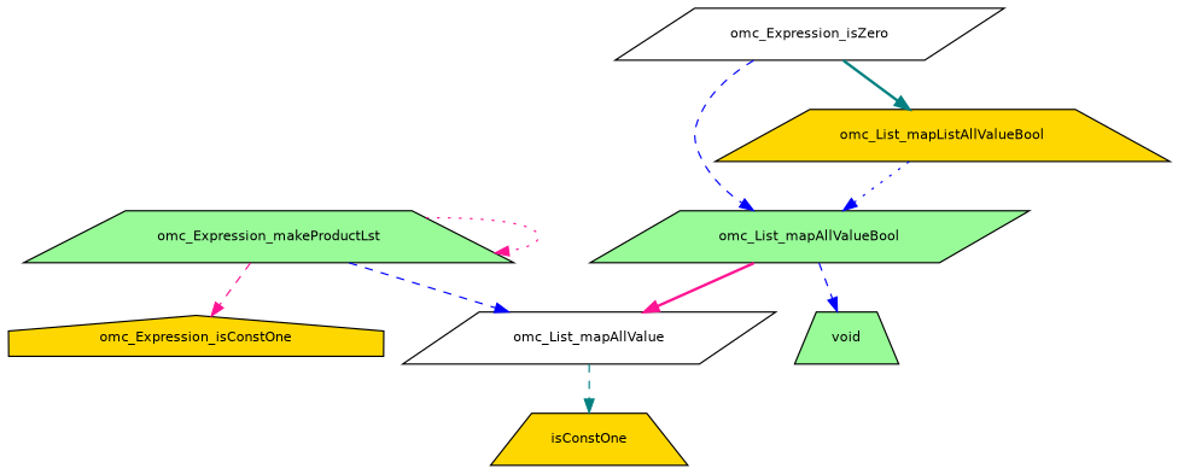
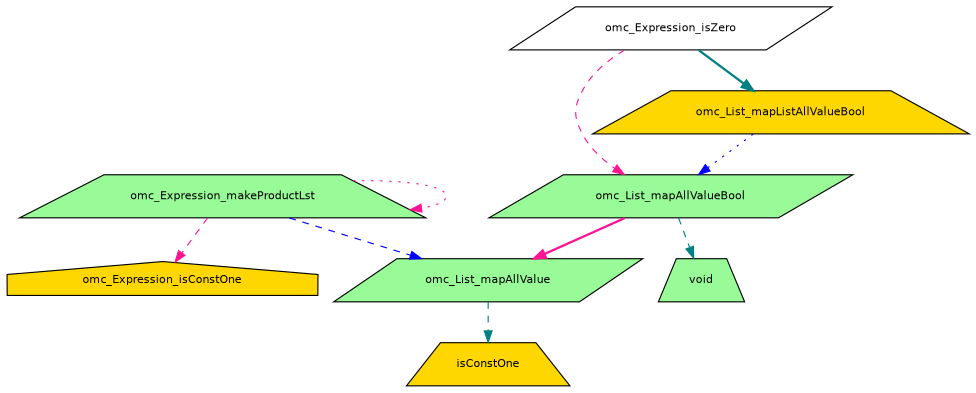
  digraph {
    rankdir=TB
    node [color=black fillcolor=palegreen fontname=Helvetica fontsize=10 shape=trapezium style=filled]
    edge [color=deeppink fontname=Helvetica fontsize=10 labelfontname=Helvetica labelfontsize=10 style=dashed]
    n1 [fontcolor=black height=0.2 label=omc_Expression_makeProductLst width=0.4]
    n2 [fillcolor=gold height=0.2 label=omc_Expression_isConstOne shape=house width=0.4]
-   n3 [fillcolor=white height=0.2 label=omc_List_mapAllValue shape=parallelogram width=0.4]
+   n3 [height=0.2 label=omc_List_mapAllValue shape=parallelogram width=0.4]
    n4 [fillcolor=white height=0.2 label=omc_Expression_isZero shape=parallelogram width=0.4]
    n5 [height=0.2 label=omc_List_mapAllValueBool shape=parallelogram width=0.4]
    n6 [fillcolor=gold height=0.2 label=omc_List_mapListAllValueBool width=0.4]
    n7 [height=0.2 label=void width=0.4]
    n8 [fillcolor=gold height=0.2 label=isConstOne width=0.4]
    n1 -> n1 [style=dotted]
    n1 -> n2
    n1 -> n3 [color=blue]
    n3 -> n8 [color=teal]
-   n4 -> n5 [color=blue]
+   n4 -> n5
    n4 -> n6 [color=teal style=bold]
    n5 -> n3 [style=bold]
-   n5 -> n7 [color=blue]
+   n5 -> n7 [color=teal]
    n6 -> n5 [color=blue style=dotted]
  }
